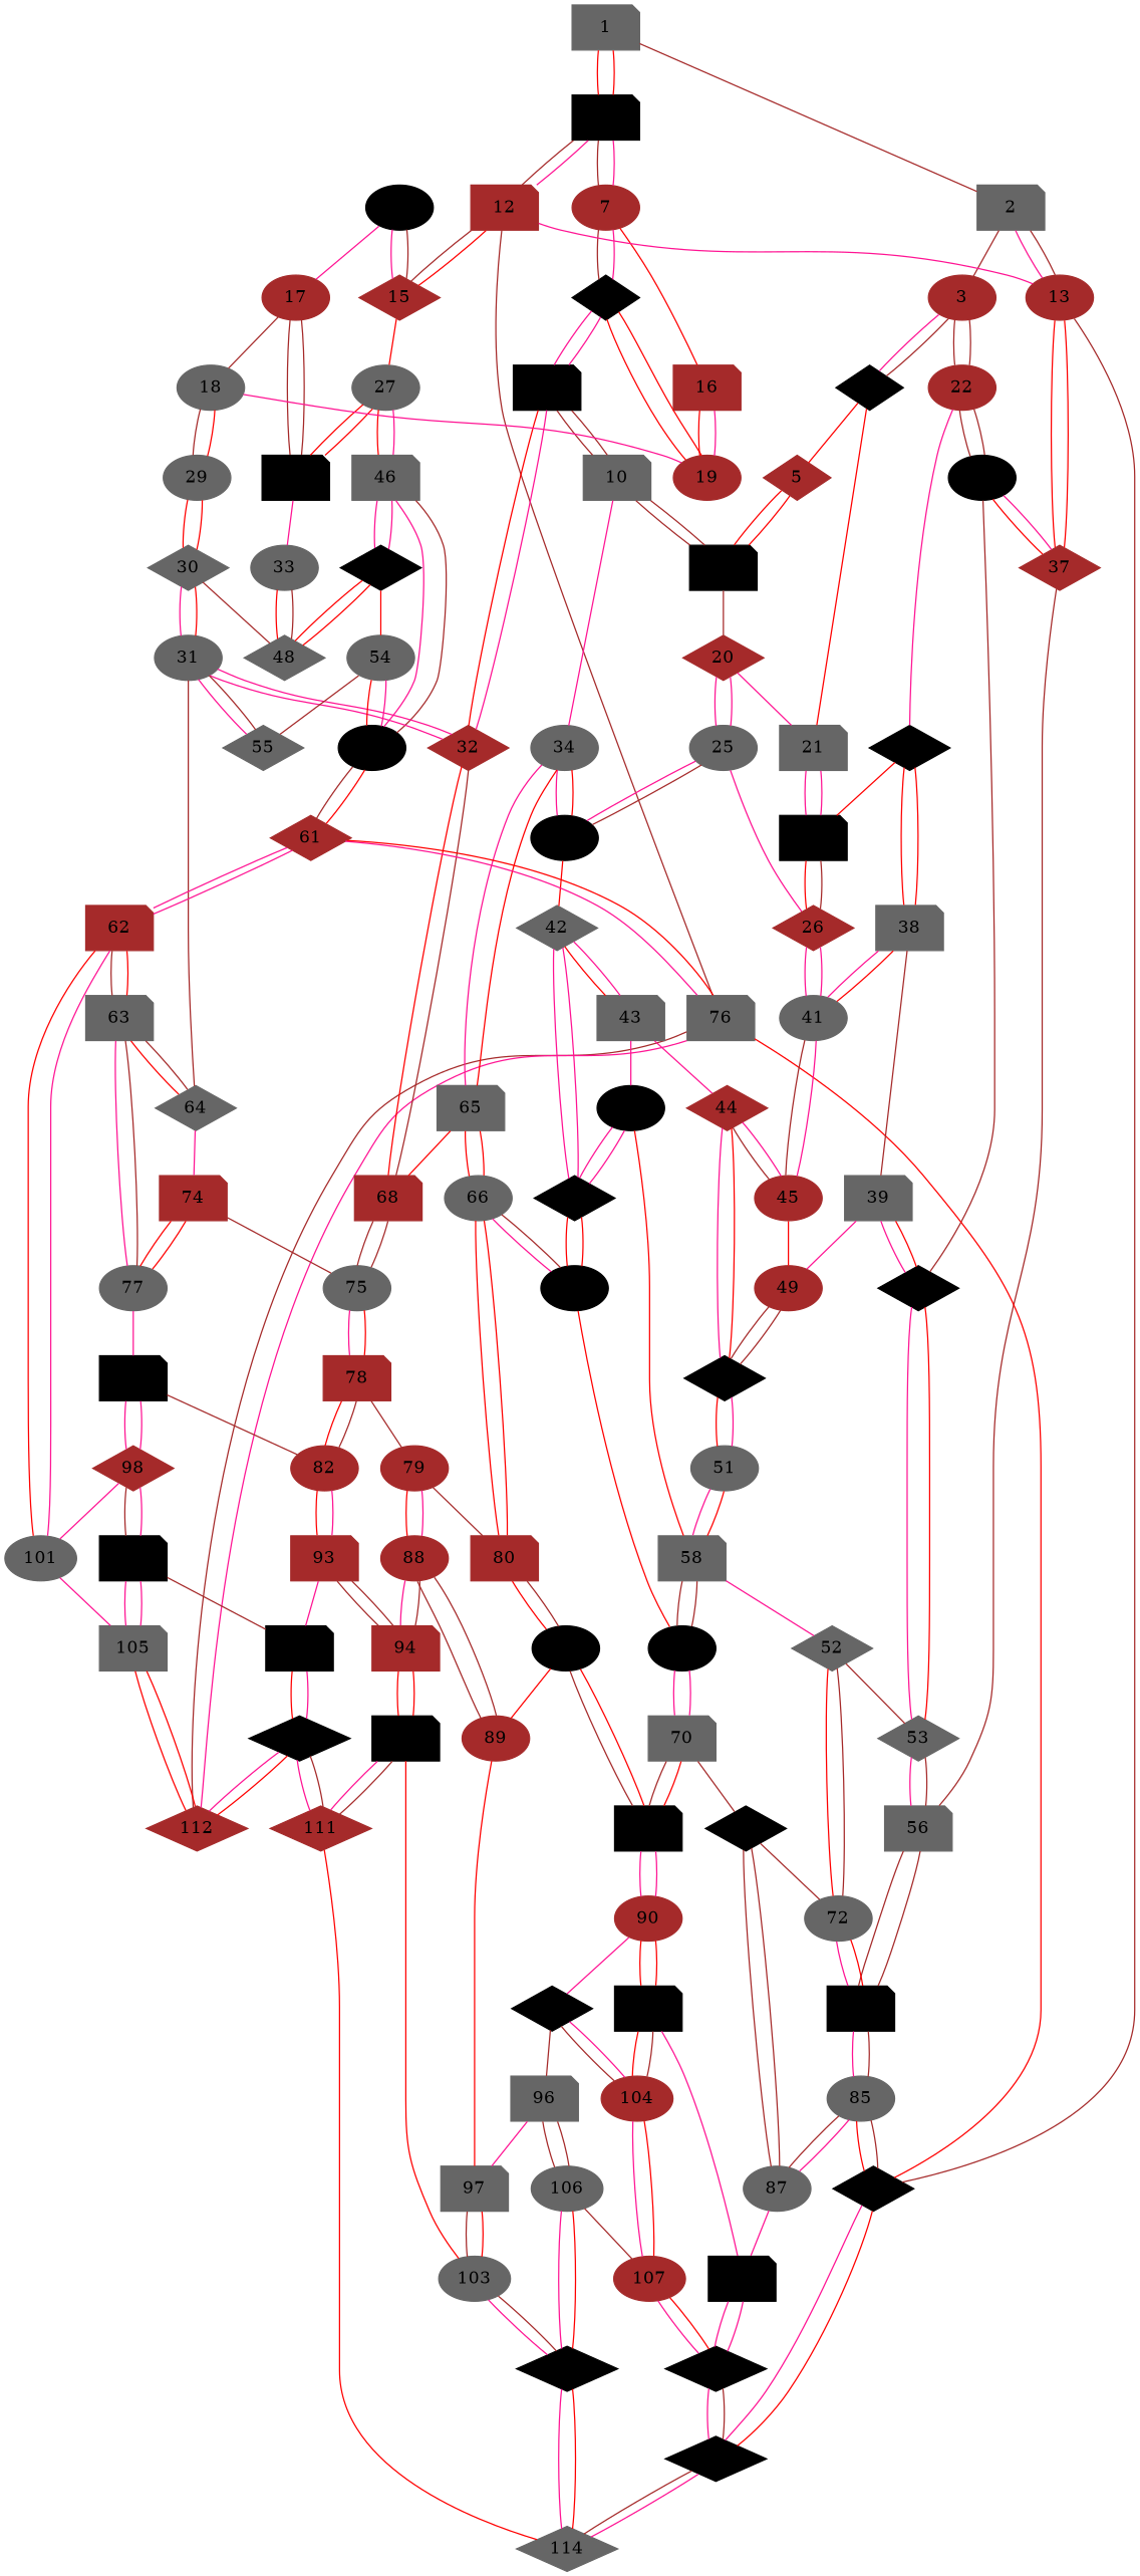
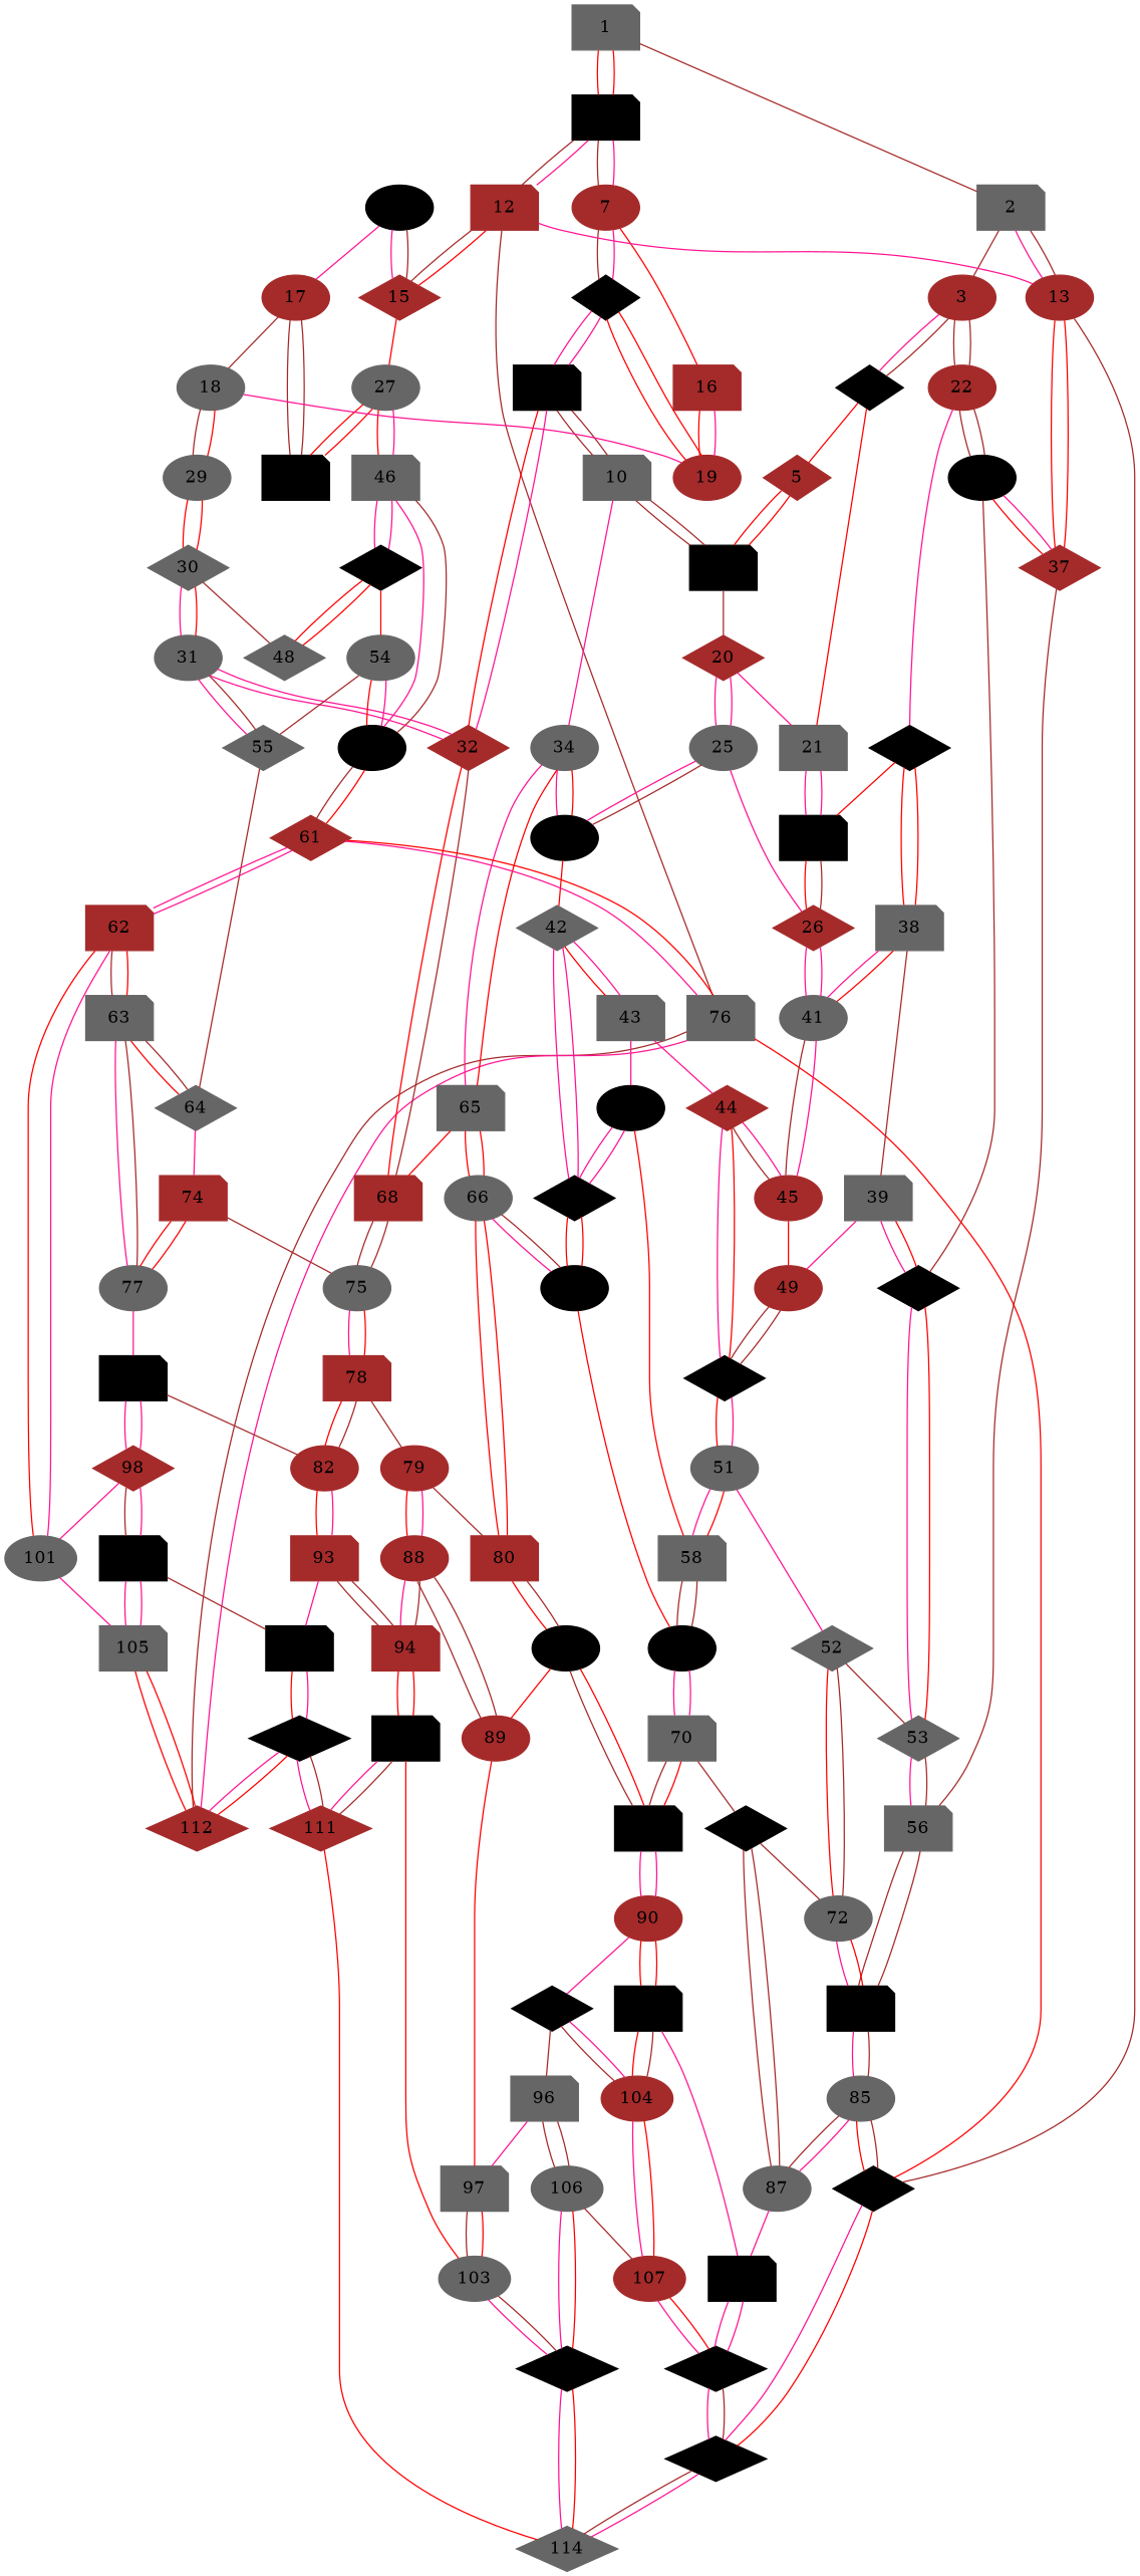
  graph {
    node [color=gray40 shape=ellipse style=filled]
    edge [color=deeppink]
    1 [shape=note]
    2 [shape=note]
    6 [color=black shape=note]
    3 [color=brown]
    13 [color=brown]
    7 [color=brown]
    12 [color=brown shape=note]
    4 [color=black shape=diamond]
    22 [color=brown]
    37 [color=brown shape=diamond]
    86 [color=black shape=diamond]
    5 [color=brown shape=diamond]
    21 [shape=note]
    23 [color=black shape=diamond]
    36 [color=black]
    11 [color=black shape=note]
    24 [color=black shape=note]
    20 [color=brown shape=diamond]
    8 [color=black shape=diamond]
    16 [color=brown shape=note]
    15 [color=brown shape=diamond]
    76 [shape=note]
    9 [color=black shape=note]
    19 [color=brown]
    10 [shape=note]
    32 [color=brown shape=diamond]
    34
    68 [color=brown shape=note]
    35 [color=black]
    65 [shape=note]
    25
    27
    112 [color=brown shape=diamond]
    56 [shape=note]
    113 [color=black shape=diamond]
    14 [color=black]
    17 [color=brown]
    18
    28 [color=black shape=note]
    46 [shape=note]
    29
-   33
    30 [shape=diamond]
    26 [color=brown shape=diamond]
    38 [shape=note]
    40 [color=black shape=diamond]
    41
    39 [shape=note]
    42 [shape=diamond]
    45 [color=brown]
    47 [color=black shape=diamond]
    59 [color=black]
    48 [shape=diamond]
    31
    55 [shape=diamond]
    64 [shape=diamond]
    75
    66
    43 [shape=note]
    60 [color=black shape=diamond]
    53 [shape=diamond]
    73 [color=black shape=note]
    49 [color=brown]
    50 [color=black shape=diamond]
    44 [color=brown shape=diamond]
    57 [color=black]
    67 [color=black]
    58 [shape=note]
    51
    54
    61 [color=brown shape=diamond]
    52 [shape=diamond]
    72
    69 [color=black]
    74 [color=brown shape=note]
    85
    70 [shape=note]
    62 [color=brown shape=note]
    63 [shape=note]
    101
    77
    105 [shape=note]
    81 [color=black shape=note]
    80 [color=brown shape=note]
    83 [color=black]
    78 [color=brown shape=note]
    71 [color=black shape=diamond]
    84 [color=black shape=note]
    87
    90 [color=brown]
    92 [color=black shape=note]
    79 [color=brown]
    82 [color=brown]
    98 [color=brown shape=diamond]
    88 [color=brown]
    93 [color=brown shape=note]
    89 [color=brown]
    94 [color=brown shape=note]
    99 [color=black shape=note]
    100 [color=black shape=note]
    97 [shape=note]
    91 [color=black shape=note]
    95 [color=black shape=diamond]
    114 [shape=diamond]
    109 [color=black shape=diamond]
    102 [color=black shape=note]
    103
    104 [color=brown]
    96 [shape=note]
    107 [color=brown]
    110 [color=black shape=diamond]
    111 [color=brown shape=diamond]
    106
    108 [color=black shape=diamond]
    1 -- 2 [color=brown]
    1 -- 6 [color=red]
    1 -- 6 [color=red]
    2 -- 3 [color=brown]
    2 -- 13
    2 -- 13 [color=brown]
    6 -- 7 [color=brown]
    6 -- 7
    6 -- 12 [color=brown]
    6 -- 12
    3 -- 4
    3 -- 4 [color=brown]
    3 -- 22 [color=brown]
    3 -- 22 [color=brown]
    13 -- 37 [color=red]
    13 -- 37 [color=red]
    13 -- 86 [color=brown]
    7 -- 8 [color=brown]
    7 -- 8
    7 -- 16 [color=red]
    12 -- 13
    12 -- 15 [color=brown]
    12 -- 15 [color=red]
    12 -- 76 [color=brown]
    4 -- 5 [color=red]
    4 -- 21 [color=red]
    22 -- 23
    22 -- 36 [color=brown]
    22 -- 36 [color=brown]
    37 -- 56 [color=brown]
    86 -- 113
    86 -- 113 [color=red]
    5 -- 11 [color=red]
    5 -- 11 [color=red]
    21 -- 24
    21 -- 24
    23 -- 24 [color=red]
    23 -- 38 [color=red]
    23 -- 38 [color=red]
    36 -- 37 [color=red]
    36 -- 37
    36 -- 40 [color=brown]
    11 -- 20 [color=brown]
    24 -- 26 [color=red]
    24 -- 26 [color=brown]
    20 -- 21
    20 -- 25
    20 -- 25
    8 -- 9
    8 -- 9
    8 -- 19 [color=red]
    8 -- 19 [color=red]
    16 -- 19 [color=red]
    16 -- 19
    15 -- 27 [color=red]
    76 -- 86 [color=red]
    76 -- 112 [color=brown]
    76 -- 112
    9 -- 10 [color=brown]
    9 -- 10 [color=brown]
    9 -- 32 [color=red]
    9 -- 32
    10 -- 11 [color=brown]
    10 -- 11 [color=brown]
    10 -- 34
    32 -- 68 [color=red]
    32 -- 68 [color=brown]
    34 -- 35
    34 -- 35 [color=red]
    34 -- 65
    34 -- 65 [color=red]
    68 -- 75 [color=brown]
    68 -- 75 [color=brown]
    35 -- 42 [color=red]
    65 -- 68 [color=red]
    65 -- 66 [color=red]
    65 -- 66 [color=red]
    25 -- 35
    25 -- 35 [color=brown]
    25 -- 26
    27 -- 28 [color=red]
    27 -- 28 [color=red]
    27 -- 46 [color=red]
    27 -- 46
    56 -- 73 [color=brown]
    56 -- 73 [color=brown]
    113 -- 114 [color=brown]
    113 -- 114
    14 -- 15
    14 -- 15 [color=brown]
    14 -- 17
    17 -- 18 [color=brown]
    17 -- 28 [color=brown]
    17 -- 28 [color=brown]
    18 -- 19
    18 -- 29 [color=brown]
    18 -- 29 [color=red]
-   28 -- 33
    46 -- 47
    46 -- 47
    46 -- 59
    46 -- 59 [color=brown]
    29 -- 30 [color=red]
    29 -- 30 [color=red]
-   33 -- 48 [color=red]
-   33 -- 48 [color=brown]
    30 -- 48 [color=brown]
    30 -- 31
    30 -- 31 [color=red]
    26 -- 41
    26 -- 41
    38 -- 41
    38 -- 41 [color=red]
    38 -- 39 [color=brown]
    40 -- 53
    40 -- 53 [color=red]
    41 -- 45 [color=brown]
    41 -- 45
    39 -- 40
    39 -- 40 [color=red]
    39 -- 49
    42 -- 43 [color=red]
    42 -- 43
    42 -- 60
    42 -- 60
    45 -- 49 [color=red]
    47 -- 48 [color=red]
    47 -- 48 [color=red]
    47 -- 54 [color=red]
    59 -- 61 [color=brown]
    59 -- 61 [color=red]
    31 -- 32
    31 -- 32
    31 -- 55
    31 -- 55 [color=brown]
-   31 -- 64 [color=brown]
+   55 -- 64 [color=brown]
    64 -- 74
    75 -- 78
    75 -- 78 [color=red]
    66 -- 67
    66 -- 67 [color=brown]
    66 -- 80 [color=red]
    66 -- 80 [color=red]
    43 -- 44
    43 -- 57
    60 -- 67 [color=red]
    60 -- 67 [color=red]
    53 -- 56
    53 -- 56 [color=brown]
    73 -- 85
    73 -- 85 [color=brown]
    49 -- 50 [color=brown]
    49 -- 50 [color=brown]
    50 -- 51 [color=red]
    50 -- 51
    44 -- 45 [color=brown]
    44 -- 45
    44 -- 50
    44 -- 50 [color=red]
    57 -- 60
    57 -- 60
    57 -- 58 [color=red]
    67 -- 69 [color=red]
    58 -- 69 [color=brown]
    58 -- 69 [color=brown]
    51 -- 58
    51 -- 58 [color=red]
-   58 -- 52
+   51 -- 52
    54 -- 59 [color=red]
    54 -- 59
    54 -- 55 [color=brown]
    61 -- 76
    61 -- 76 [color=red]
    61 -- 62
    61 -- 62
    52 -- 53 [color=brown]
    52 -- 72 [color=red]
    52 -- 72 [color=brown]
    72 -- 73
    72 -- 73 [color=red]
    69 -- 70
    69 -- 70
    74 -- 75 [color=brown]
    74 -- 77 [color=red]
    74 -- 77 [color=red]
    85 -- 86 [color=red]
    85 -- 86 [color=brown]
    85 -- 87 [color=brown]
    85 -- 87
    70 -- 71 [color=brown]
    70 -- 84 [color=brown]
    70 -- 84 [color=red]
    62 -- 63 [color=brown]
    62 -- 63 [color=red]
    62 -- 101 [color=red]
    62 -- 101
    63 -- 64 [color=red]
    63 -- 64 [color=brown]
    63 -- 77
    63 -- 77 [color=brown]
    101 -- 105
    77 -- 81
    105 -- 112 [color=red]
    105 -- 112 [color=red]
    81 -- 82 [color=brown]
    81 -- 98
    81 -- 98
    80 -- 83 [color=red]
    80 -- 83 [color=brown]
    83 -- 84 [color=brown]
    83 -- 84 [color=red]
    83 -- 89 [color=red]
    78 -- 79 [color=brown]
    78 -- 82 [color=red]
    78 -- 82 [color=brown]
    71 -- 72 [color=brown]
    71 -- 87 [color=brown]
    71 -- 87 [color=brown]
    84 -- 90
    84 -- 90
    87 -- 92
    90 -- 91 [color=red]
    90 -- 91 [color=red]
    90 -- 95
    92 -- 109
    92 -- 109
    79 -- 80 [color=brown]
    79 -- 88 [color=red]
    79 -- 88
    82 -- 93 [color=red]
    82 -- 93
    98 -- 101
    98 -- 99 [color=brown]
    98 -- 99
    88 -- 89 [color=brown]
    88 -- 89 [color=brown]
    88 -- 94
    88 -- 94 [color=brown]
    93 -- 94 [color=brown]
    93 -- 94 [color=brown]
    93 -- 100
    89 -- 97 [color=red]
    94 -- 102 [color=red]
    94 -- 102 [color=red]
    99 -- 105
    99 -- 105
    99 -- 100 [color=brown]
    100 -- 110 [color=red]
    100 -- 110
    97 -- 103 [color=brown]
    97 -- 103 [color=red]
    91 -- 92
    91 -- 104 [color=red]
    91 -- 104 [color=brown]
    95 -- 104 [color=brown]
    95 -- 104
    95 -- 96 [color=brown]
    109 -- 113
    109 -- 113 [color=brown]
    102 -- 103 [color=red]
    102 -- 111
    102 -- 111 [color=brown]
    103 -- 108
    103 -- 108 [color=brown]
    104 -- 107
    104 -- 107 [color=red]
    96 -- 97
    96 -- 106 [color=brown]
    96 -- 106 [color=brown]
    107 -- 109
    107 -- 109 [color=red]
    110 -- 112
    110 -- 112 [color=red]
    110 -- 111
    110 -- 111 [color=brown]
    111 -- 114 [color=red]
    106 -- 107 [color=brown]
    106 -- 108
    106 -- 108 [color=red]
    108 -- 114
    108 -- 114 [color=red]
  }
